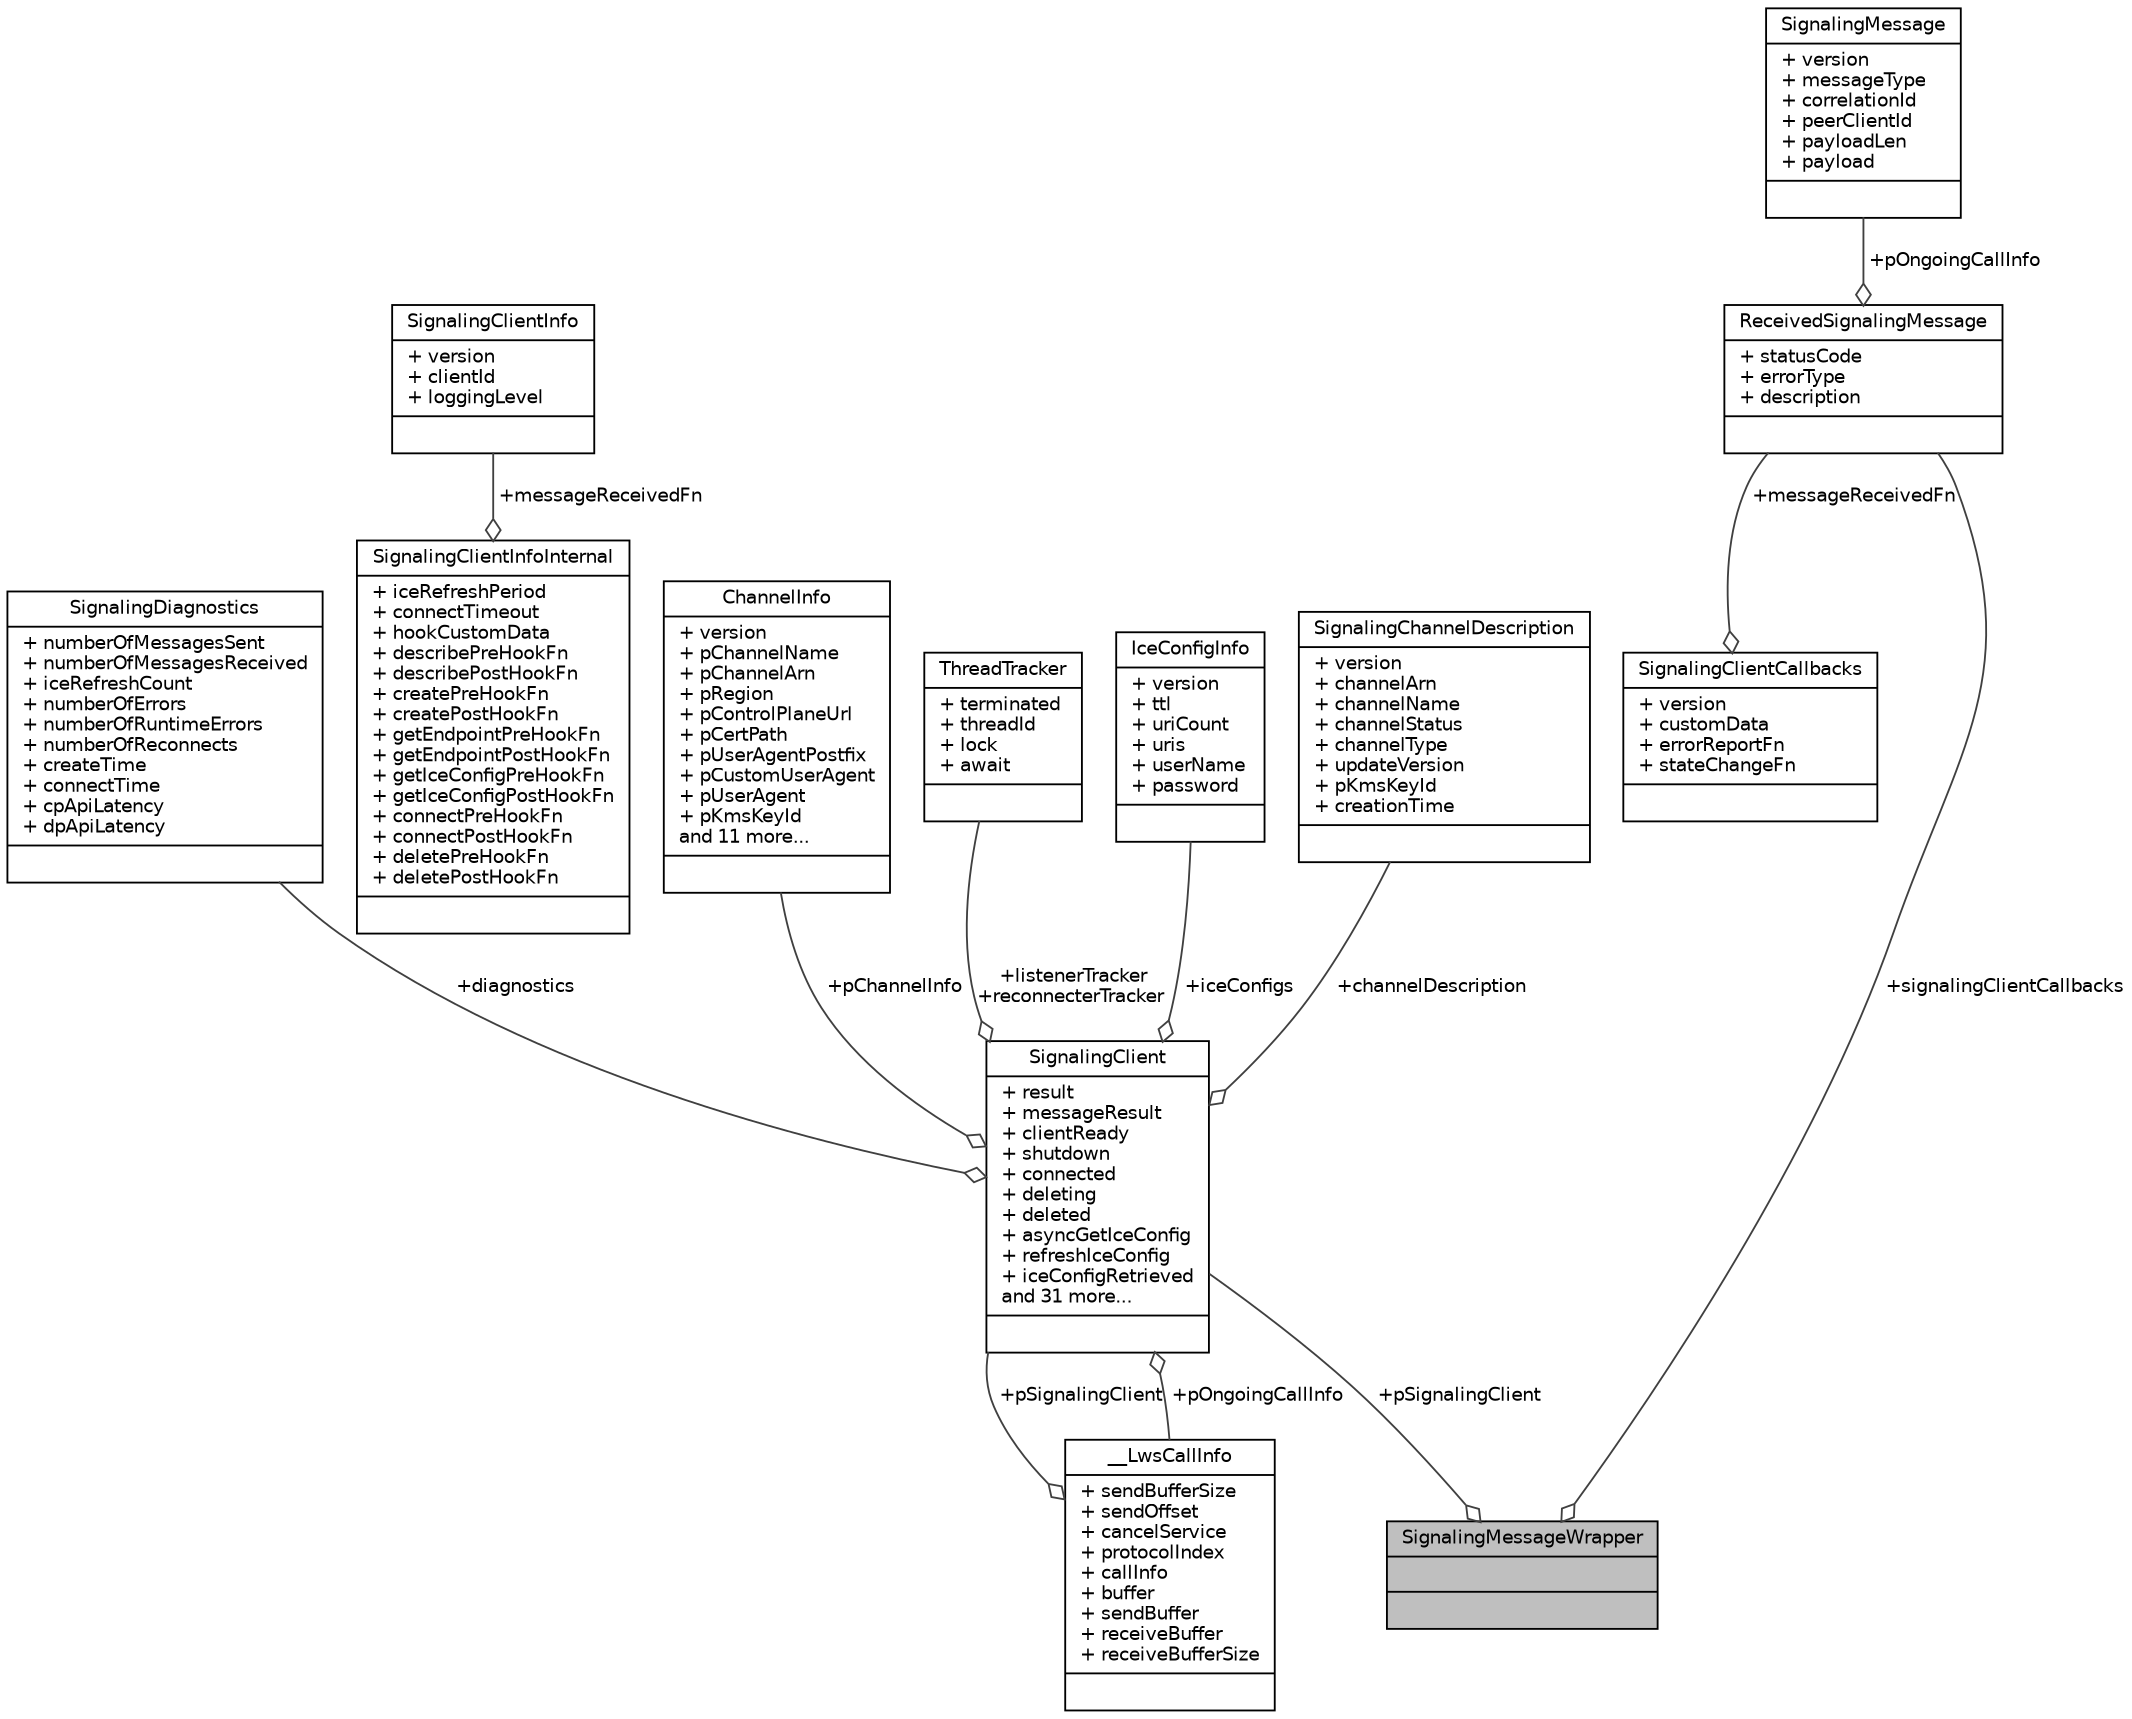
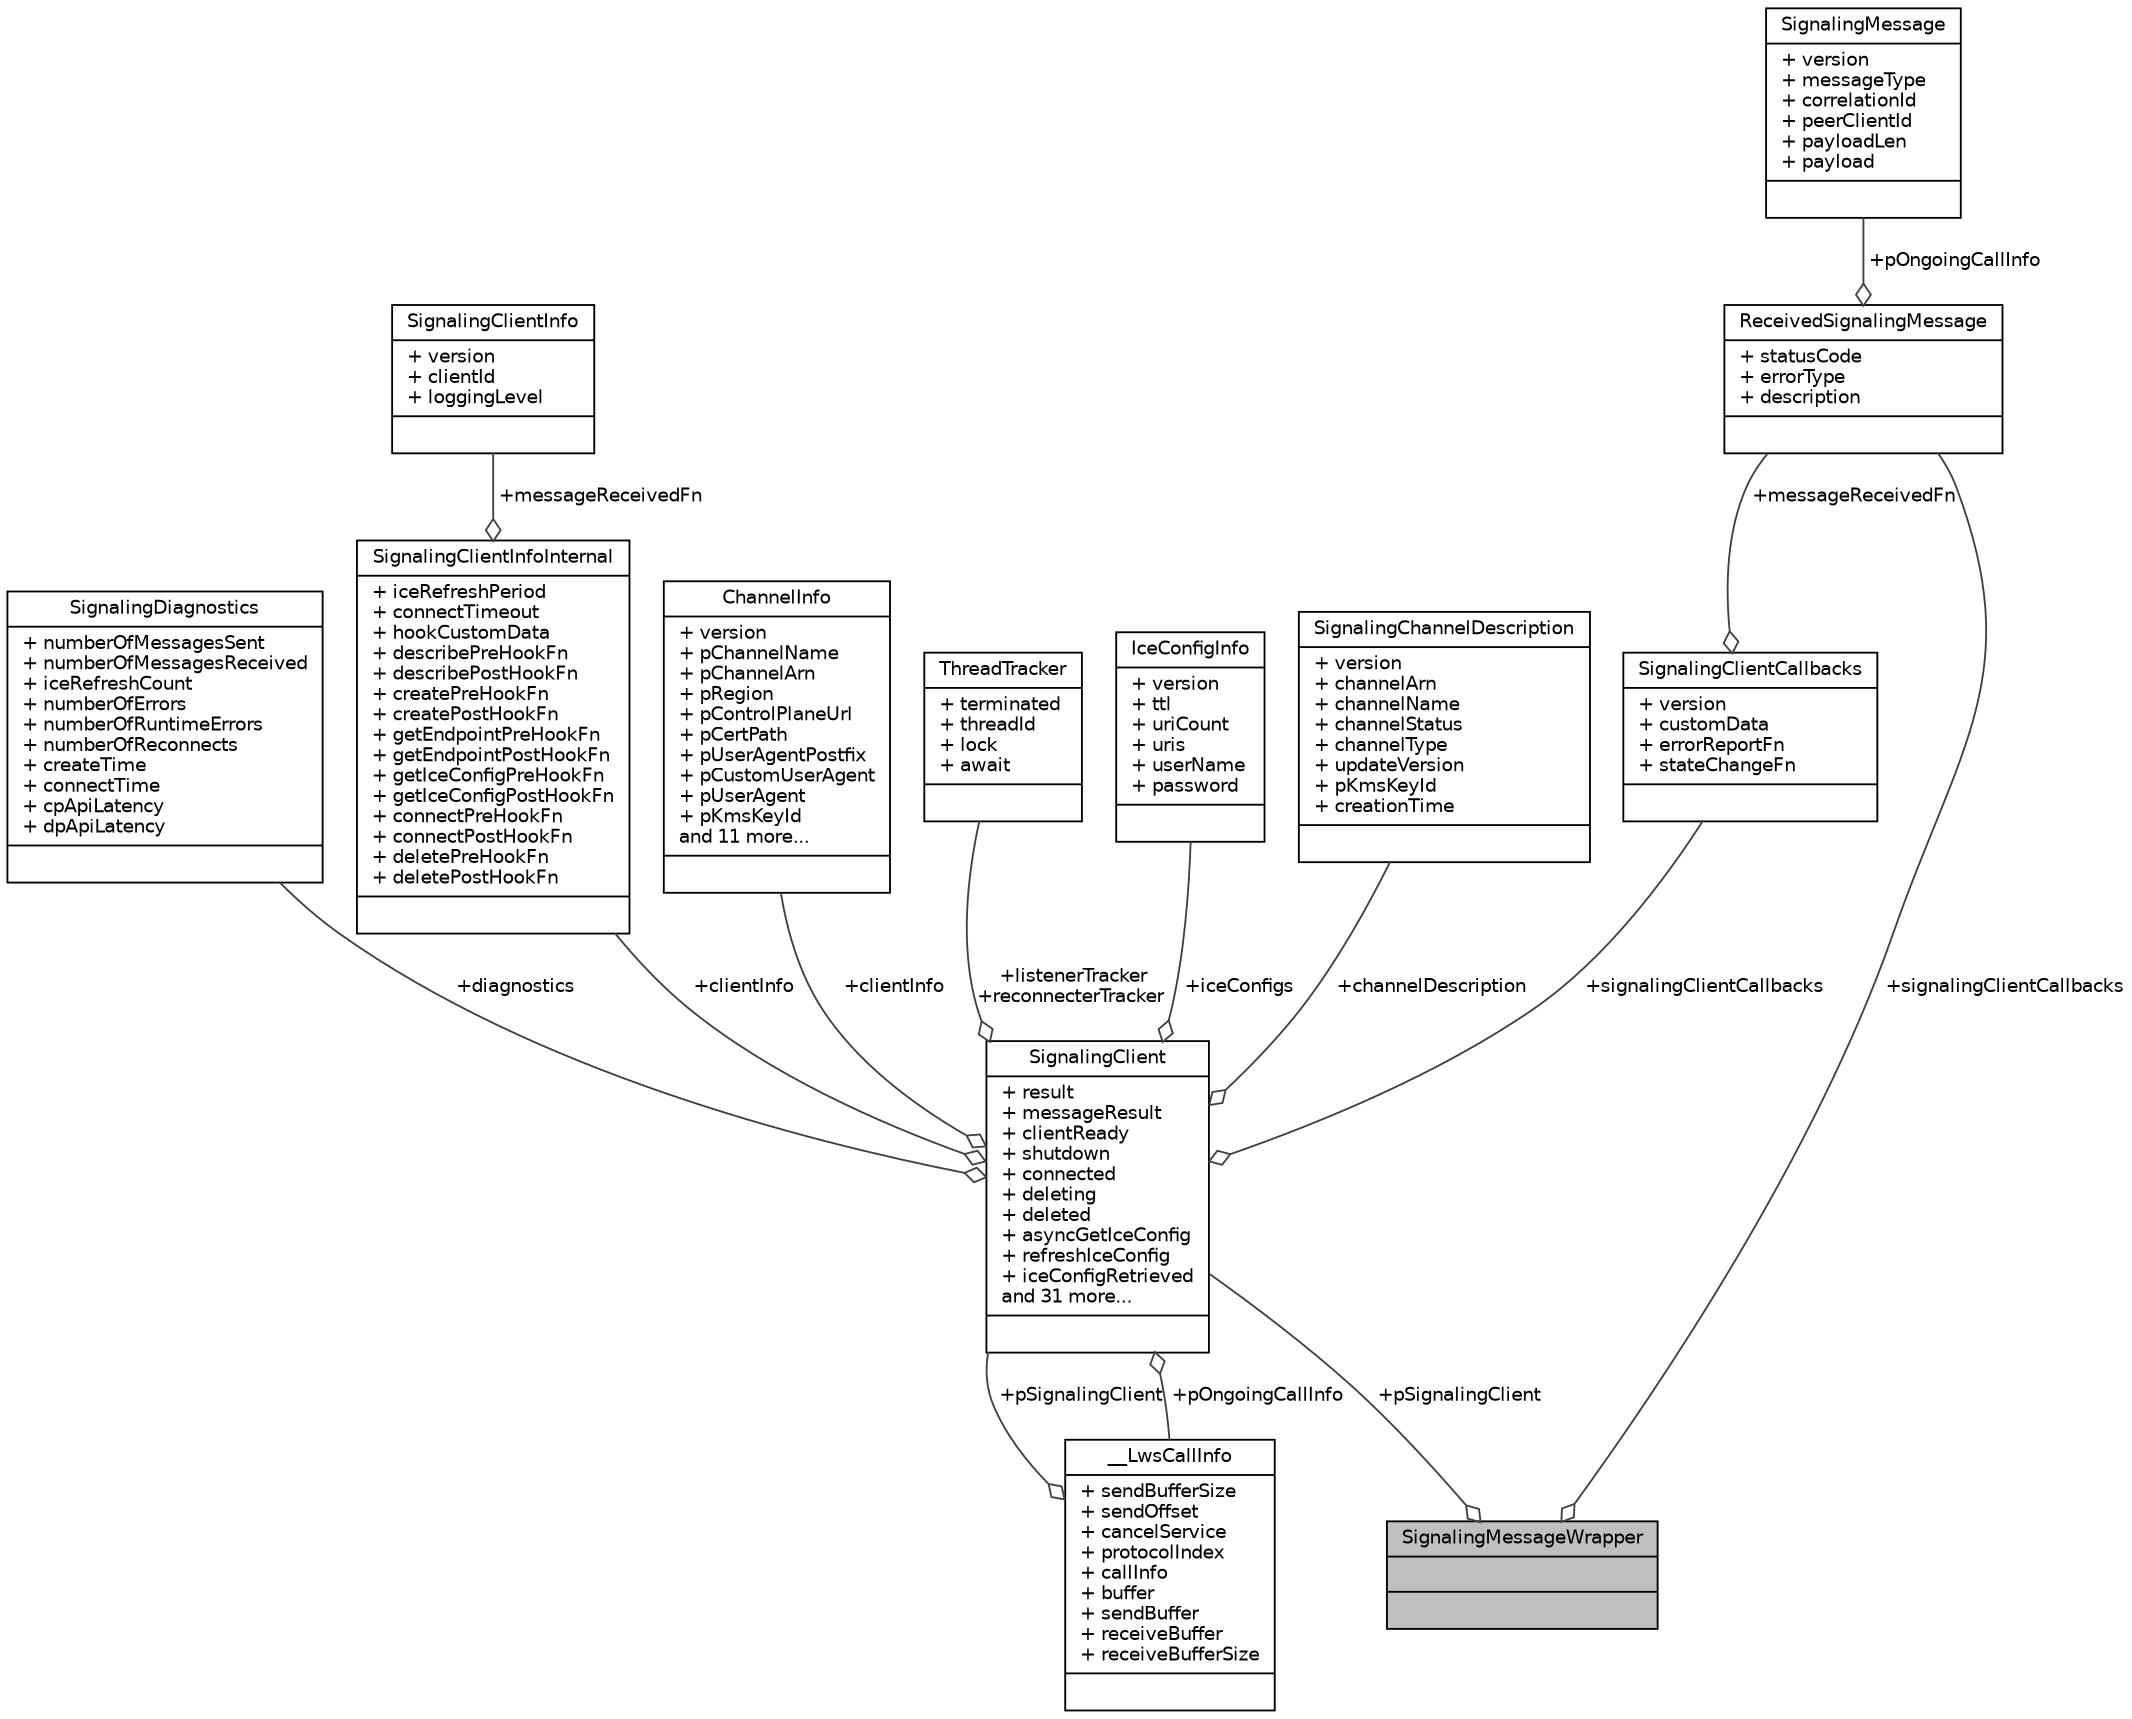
  digraph {
    node [color=black fillcolor=white fontname=Helvetica fontsize=10 shape=record style=filled]
    edge [arrowhead=odiamond color=grey25 fontname=Helvetica fontsize=10 labelfontname=Helvetica labelfontsize=10 style=solid]
    n1 [fillcolor=grey75 fontcolor=black height=0.2 label="{SignalingMessageWrapper\n||}" width=0.4]
    n2 [height=0.2 label="{ReceivedSignalingMessage\n|+ statusCode\l+ errorType\l+ description\l|}" width=0.4]
    n3 [height=0.2 label="{SignalingClientCallbacks\n|+ version\l+ customData\l+ errorReportFn\l+ stateChangeFn\l|}" width=0.4]
    n4 [height=0.2 label="{SignalingClient\n|+ result\l+ messageResult\l+ clientReady\l+ shutdown\l+ connected\l+ deleting\l+ deleted\l+ asyncGetIceConfig\l+ refreshIceConfig\l+ iceConfigRetrieved\land 31 more...\l|}" width=0.4]
    n5 [height=0.2 label="{SignalingMessage\n|+ version\l+ messageType\l+ correlationId\l+ peerClientId\l+ payloadLen\l+ payload\l|}" width=0.4]
    n6 [height=0.2 label="{__LwsCallInfo\n|+ sendBufferSize\l+ sendOffset\l+ cancelService\l+ protocolIndex\l+ callInfo\l+ buffer\l+ sendBuffer\l+ receiveBuffer\l+ receiveBufferSize\l|}" width=0.4]
    n7 [height=0.2 label="{SignalingDiagnostics\n|+ numberOfMessagesSent\l+ numberOfMessagesReceived\l+ iceRefreshCount\l+ numberOfErrors\l+ numberOfRuntimeErrors\l+ numberOfReconnects\l+ createTime\l+ connectTime\l+ cpApiLatency\l+ dpApiLatency\l|}" width=0.4]
    n8 [height=0.2 label="{SignalingClientInfoInternal\n|+ iceRefreshPeriod\l+ connectTimeout\l+ hookCustomData\l+ describePreHookFn\l+ describePostHookFn\l+ createPreHookFn\l+ createPostHookFn\l+ getEndpointPreHookFn\l+ getEndpointPostHookFn\l+ getIceConfigPreHookFn\l+ getIceConfigPostHookFn\l+ connectPreHookFn\l+ connectPostHookFn\l+ deletePreHookFn\l+ deletePostHookFn\l|}" width=0.4]
    n9 [height=0.2 label="{SignalingClientInfo\n|+ version\l+ clientId\l+ loggingLevel\l|}" width=0.4]
    n10 [height=0.2 label="{ChannelInfo\n|+ version\l+ pChannelName\l+ pChannelArn\l+ pRegion\l+ pControlPlaneUrl\l+ pCertPath\l+ pUserAgentPostfix\l+ pCustomUserAgent\l+ pUserAgent\l+ pKmsKeyId\land 11 more...\l|}" width=0.4]
    n11 [height=0.2 label="{ThreadTracker\n|+ terminated\l+ threadId\l+ lock\l+ await\l|}" width=0.4]
    n12 [height=0.2 label="{IceConfigInfo\n|+ version\l+ ttl\l+ uriCount\l+ uris\l+ userName\l+ password\l|}" width=0.4]
    n13 [height=0.2 label="{SignalingChannelDescription\n|+ version\l+ channelArn\l+ channelName\l+ channelStatus\l+ channelType\l+ updateVersion\l+ pKmsKeyId\l+ creationTime\l|}" width=0.4]
    n2 -> n1 [label=" +signalingClientCallbacks"]
    n2 -> n3 [label=" +messageReceivedFn"]
+   n3 -> n4 [label=" +signalingClientCallbacks"]
    n4 -> n1 [label=" +pSignalingClient"]
    n4 -> n6 [label=" +pSignalingClient"]
    n5 -> n2 [label=" +pOngoingCallInfo"]
    n6 -> n4 [label=" +pOngoingCallInfo"]
    n7 -> n4 [label=" +diagnostics"]
+   n8 -> n4 [label=" +clientInfo"]
    n9 -> n8 [label=" +messageReceivedFn"]
-   n10 -> n4 [label=" +pChannelInfo"]
+   n10 -> n4 [label=" +clientInfo"]
    n11 -> n4 [label=" +listenerTracker\n+reconnecterTracker"]
    n12 -> n4 [label=" +iceConfigs"]
    n13 -> n4 [label=" +channelDescription"]
  }
